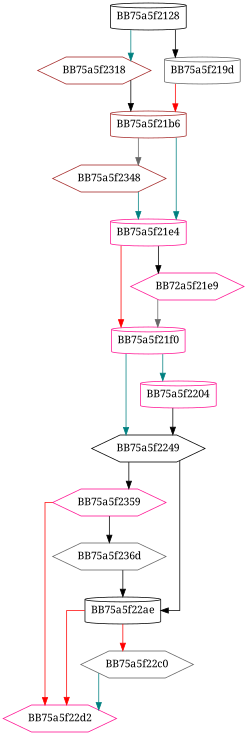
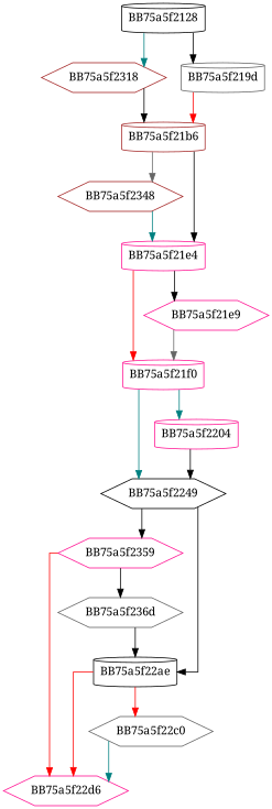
  digraph {
    fontname="Noto Serif"
    splines=ortho
    node [color=deeppink fontname="Noto Serif" shape=hexagon]
    edge [color=black fontname="Noto Serif"]
    BB75a5f2128 [color=black shape=cylinder]
    BB75a5f2318 [color=brown]
    BB75a5f219d [color=gray40 shape=cylinder]
    BB75a5f21b6 [color=brown shape=cylinder]
    BB75a5f2348 [color=brown]
    BB75a5f21e4 [shape=cylinder]
    n7 [label=BB75a5f21f0 shape=cylinder]
-   BB75a5f21e9 [label=BB72a5f21e9]
+   BB75a5f21e9
    BB75a5f2249 [color=black]
    BB75a5f2204 [shape=cylinder]
    BB75a5f2359
    BB75a5f22ae [color=black shape=cylinder]
-   BB75a5f22d6 [label=BB75a5f22d2]
+   BB75a5f22d6
    BB75a5f236d [color=gray40]
    BB75a5f22c0 [color=gray40]
    BB75a5f2128 -> BB75a5f2318 [color=teal]
    BB75a5f2128 -> BB75a5f219d
    BB75a5f2318 -> BB75a5f21b6
    BB75a5f219d -> BB75a5f21b6 [color=red]
    BB75a5f21b6 -> BB75a5f2348 [color=gray40]
-   BB75a5f21b6 -> BB75a5f21e4 [color=teal]
+   BB75a5f21b6 -> BB75a5f21e4
    BB75a5f2348 -> BB75a5f21e4 [color=teal]
    BB75a5f21e4 -> n7 [color=red]
    BB75a5f21e4 -> BB75a5f21e9
    n7 -> BB75a5f2249 [color=teal]
    n7 -> BB75a5f2204 [color=teal]
    BB75a5f21e9 -> n7 [color=gray40]
    BB75a5f2249 -> BB75a5f2359
    BB75a5f2249 -> BB75a5f22ae
    BB75a5f2204 -> BB75a5f2249
    BB75a5f2359 -> BB75a5f22d6 [color=red]
    BB75a5f2359 -> BB75a5f236d
    BB75a5f22ae -> BB75a5f22d6 [color=red]
    BB75a5f22ae -> BB75a5f22c0 [color=red]
    BB75a5f236d -> BB75a5f22ae
    BB75a5f22c0 -> BB75a5f22d6 [color=teal]
  }
